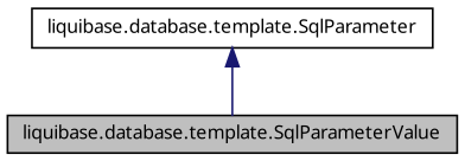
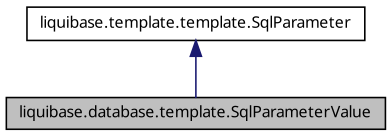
  digraph {
    node [color=black fontname="FreeSans.ttf" fontsize=10 shape=record style=filled]
    n1 [fillcolor=grey75 fontcolor=black height=0.2 label="liquibase.database.template.SqlParameterValue" width=0.4]
-   n2 [fillcolor=white height=0.2 label="liquibase.database.template.SqlParameter" width=0.4]
+   n2 [fillcolor=white height=0.2 label="liquibase.template.template.SqlParameter" width=0.4]
    n2 -> n1 [color=midnightblue dir=back fontname="FreeSans.ttf" fontsize=10 labelfontname="FreeSans.ttf" labelfontsize=10 style=solid]
  }
